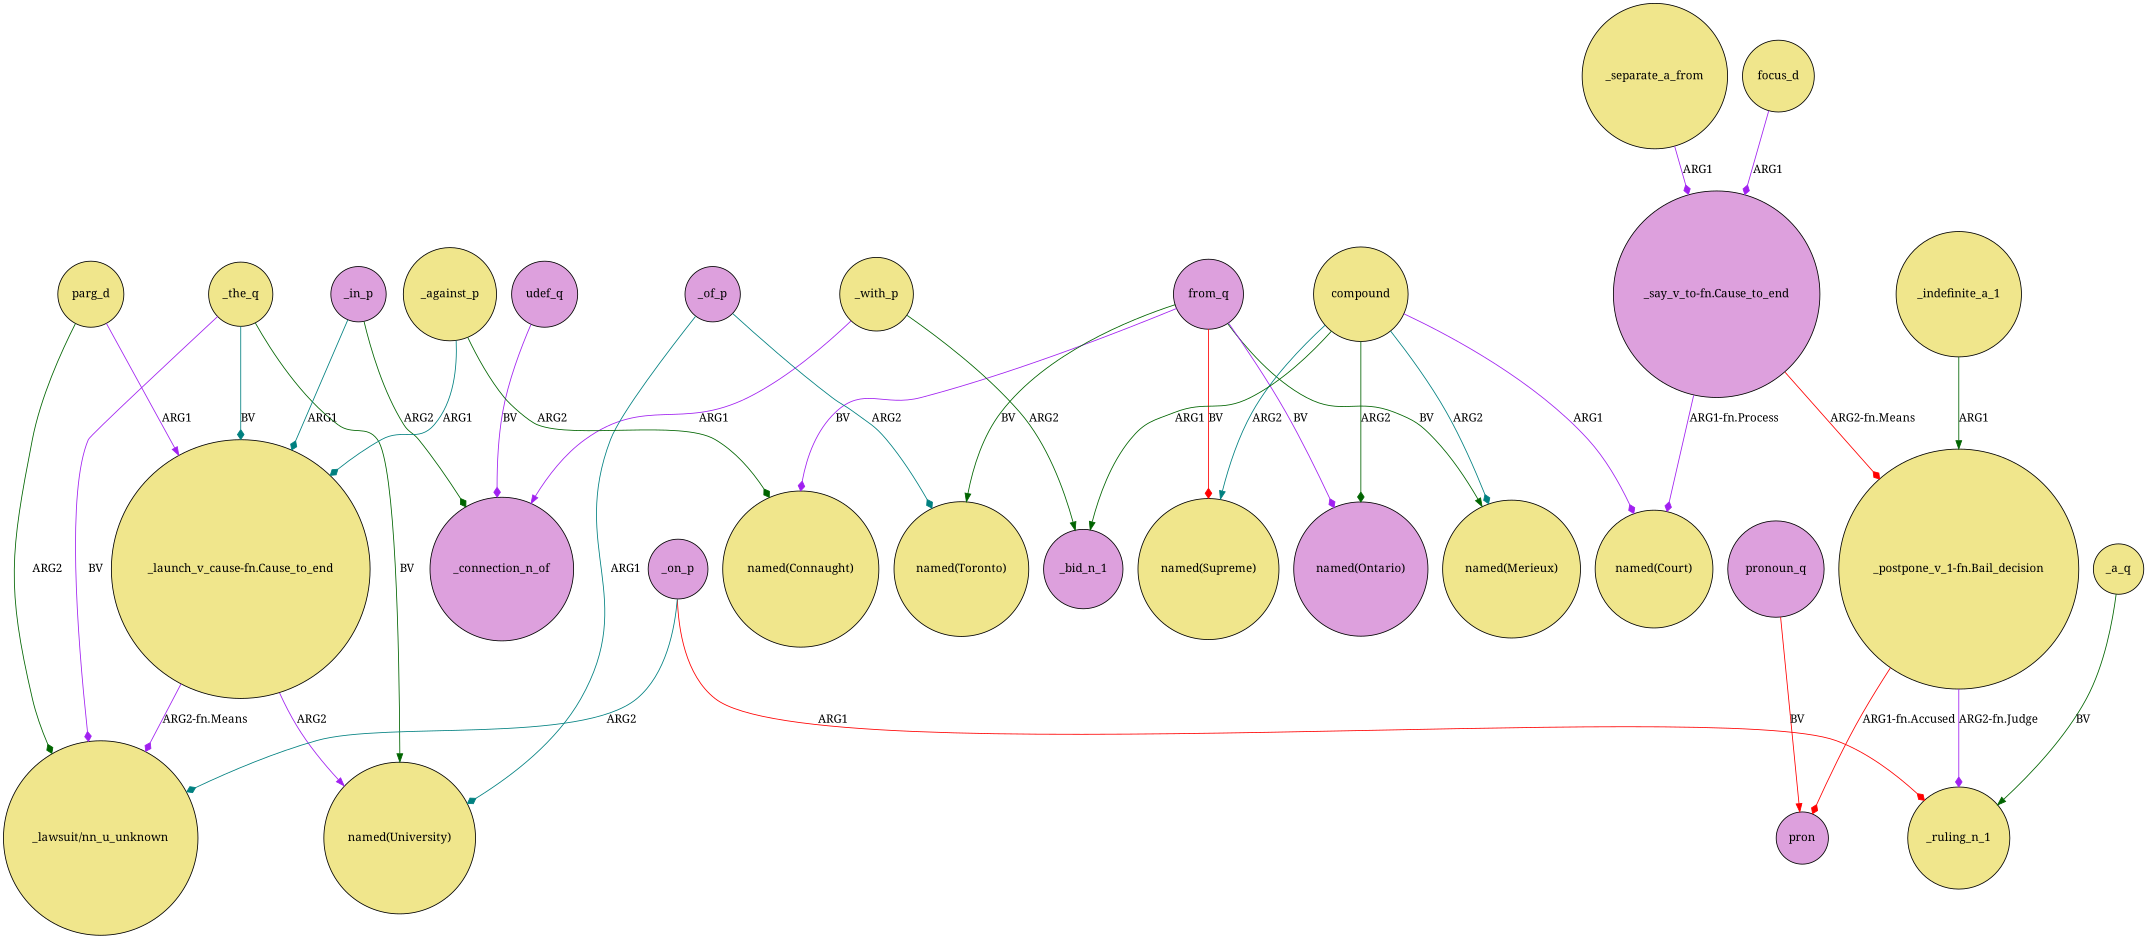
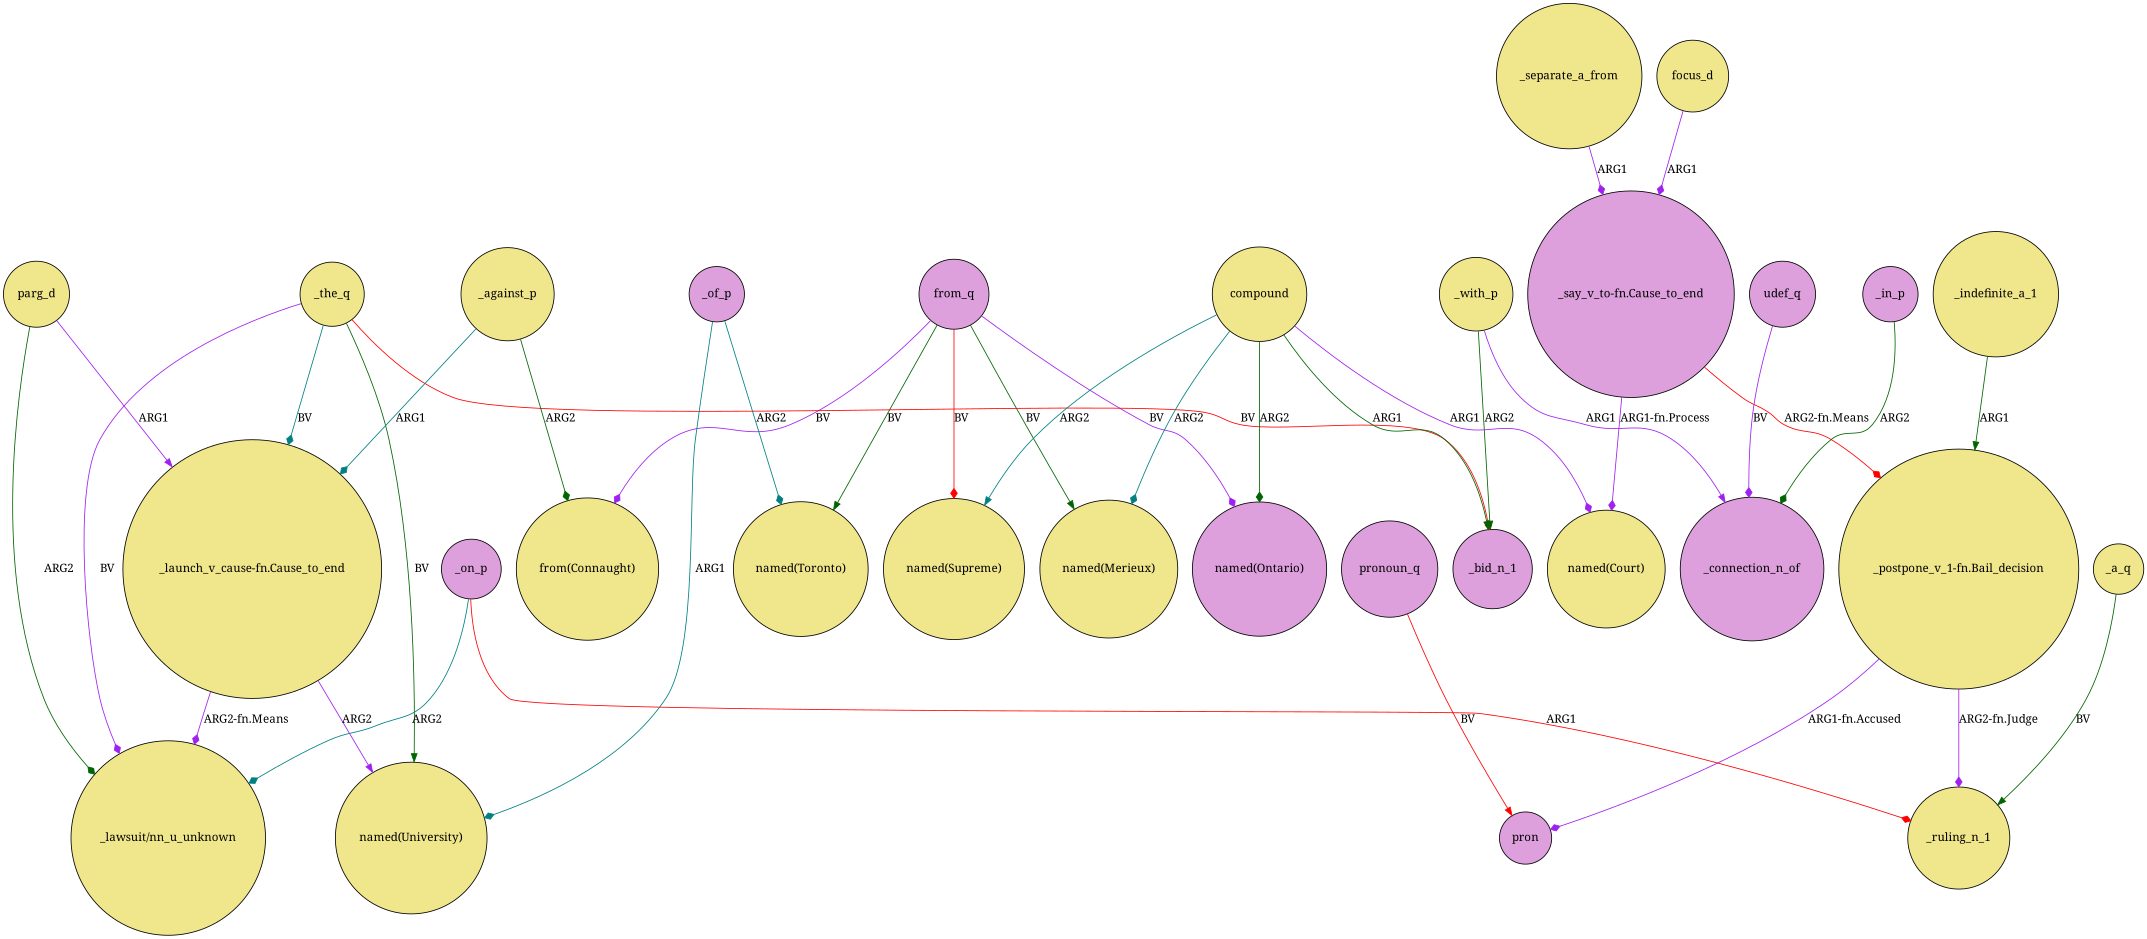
  digraph {
    fontname="Noto Serif"
    node [fillcolor=khaki fontname="Noto Serif" shape=circle style=filled]
    edge [arrowhead=diamond color=purple fontname="Noto Serif"]
    "_say_v_to-fn.Cause_to_end" [fillcolor=plum]
    _separate_a_from
    "_postpone_v_1-fn.Bail_decision"
    "named(Court)"
    pron [fillcolor=plum]
    _ruling_n_1
    udef_q [fillcolor=plum]
    _connection_n_of [fillcolor=plum]
    _indefinite_a_1
    n10 [fillcolor=plum label=from_q]
-   "named(Connaught)"
+   "named(Connaught)" [label="from(Connaught)"]
    "named(Toronto)"
    "named(Merieux)"
    "named(Supreme)"
    "named(Ontario)" [fillcolor=plum]
    _the_q
    "named(University)"
    "_lawsuit/nn_u_unknown"
    _bid_n_1 [fillcolor=plum]
    "_launch_v_cause-fn.Cause_to_end"
    _on_p [fillcolor=plum]
    _with_p
    focus_d
    compound
    _of_p [fillcolor=plum]
    _in_p [fillcolor=plum]
    pronoun_q [fillcolor=plum]
    _against_p
    parg_d
    _a_q
    "_say_v_to-fn.Cause_to_end" -> "_postpone_v_1-fn.Bail_decision" [color=red label="ARG2-fn.Means"]
    "_say_v_to-fn.Cause_to_end" -> "named(Court)" [label="ARG1-fn.Process"]
    _separate_a_from -> "_say_v_to-fn.Cause_to_end" [label=ARG1]
-   "_postpone_v_1-fn.Bail_decision" -> pron [color=red label="ARG1-fn.Accused"]
+   "_postpone_v_1-fn.Bail_decision" -> pron [label="ARG1-fn.Accused"]
    "_postpone_v_1-fn.Bail_decision" -> _ruling_n_1 [label="ARG2-fn.Judge"]
    udef_q -> _connection_n_of [label=BV]
    _indefinite_a_1 -> "_postpone_v_1-fn.Bail_decision" [arrowhead=normal color=darkgreen label=ARG1]
    n10 -> "named(Connaught)" [label=BV]
    n10 -> "named(Toronto)" [arrowhead=normal color=darkgreen label=BV]
    n10 -> "named(Merieux)" [arrowhead=normal color=darkgreen label=BV]
    n10 -> "named(Supreme)" [color=red label=BV]
    n10 -> "named(Ontario)" [label=BV]
    _the_q -> "named(University)" [arrowhead=normal color=darkgreen label=BV]
    _the_q -> "_lawsuit/nn_u_unknown" [label=BV]
+   _the_q -> _bid_n_1 [color=red label=BV]
    _the_q -> "_launch_v_cause-fn.Cause_to_end" [color=teal label=BV]
    "_launch_v_cause-fn.Cause_to_end" -> "named(University)" [arrowhead=normal label=ARG2]
    "_launch_v_cause-fn.Cause_to_end" -> "_lawsuit/nn_u_unknown" [label="ARG2-fn.Means"]
    _on_p -> _ruling_n_1 [color=red label=ARG1]
    _on_p -> "_lawsuit/nn_u_unknown" [color=teal label=ARG2]
    _with_p -> _connection_n_of [arrowhead=normal label=ARG1]
    _with_p -> _bid_n_1 [arrowhead=normal color=darkgreen label=ARG2]
    focus_d -> "_say_v_to-fn.Cause_to_end" [label=ARG1]
    compound -> "named(Court)" [label=ARG1]
    compound -> "named(Merieux)" [color=teal label=ARG2]
    compound -> "named(Supreme)" [arrowhead=normal color=teal label=ARG2]
    compound -> "named(Ontario)" [color=darkgreen label=ARG2]
    compound -> _bid_n_1 [arrowhead=normal color=darkgreen label=ARG1]
    _of_p -> "named(Toronto)" [color=teal label=ARG2]
    _of_p -> "named(University)" [color=teal label=ARG1]
    _in_p -> _connection_n_of [color=darkgreen label=ARG2]
-   _in_p -> "_launch_v_cause-fn.Cause_to_end" [color=teal label=ARG1]
    pronoun_q -> pron [arrowhead=normal color=red label=BV]
    _against_p -> "named(Connaught)" [color=darkgreen label=ARG2]
    _against_p -> "_launch_v_cause-fn.Cause_to_end" [color=teal label=ARG1]
    parg_d -> "_lawsuit/nn_u_unknown" [color=darkgreen label=ARG2]
    parg_d -> "_launch_v_cause-fn.Cause_to_end" [arrowhead=normal label=ARG1]
    _a_q -> _ruling_n_1 [arrowhead=normal color=darkgreen label=BV]
  }
